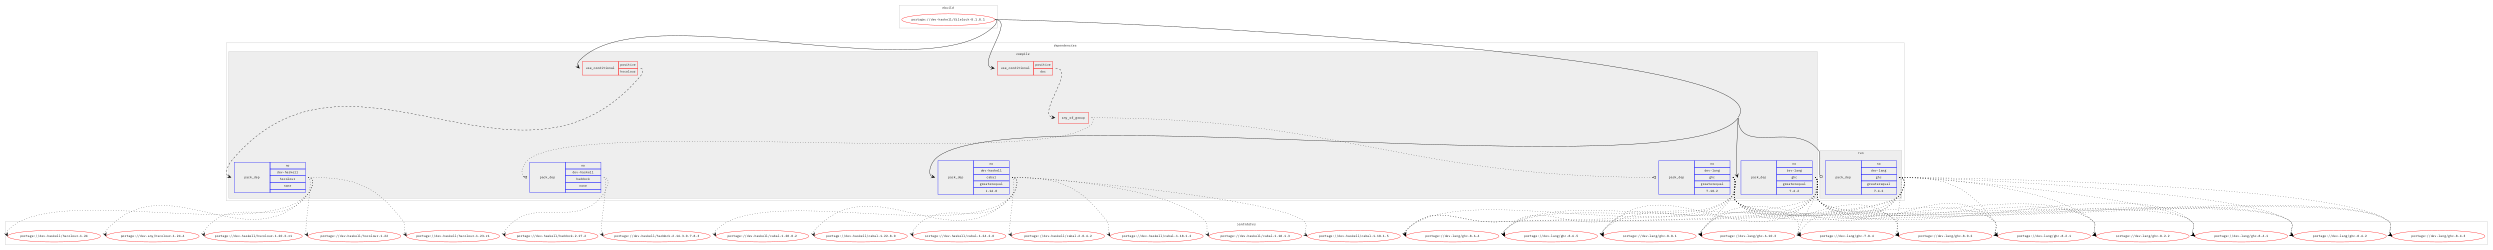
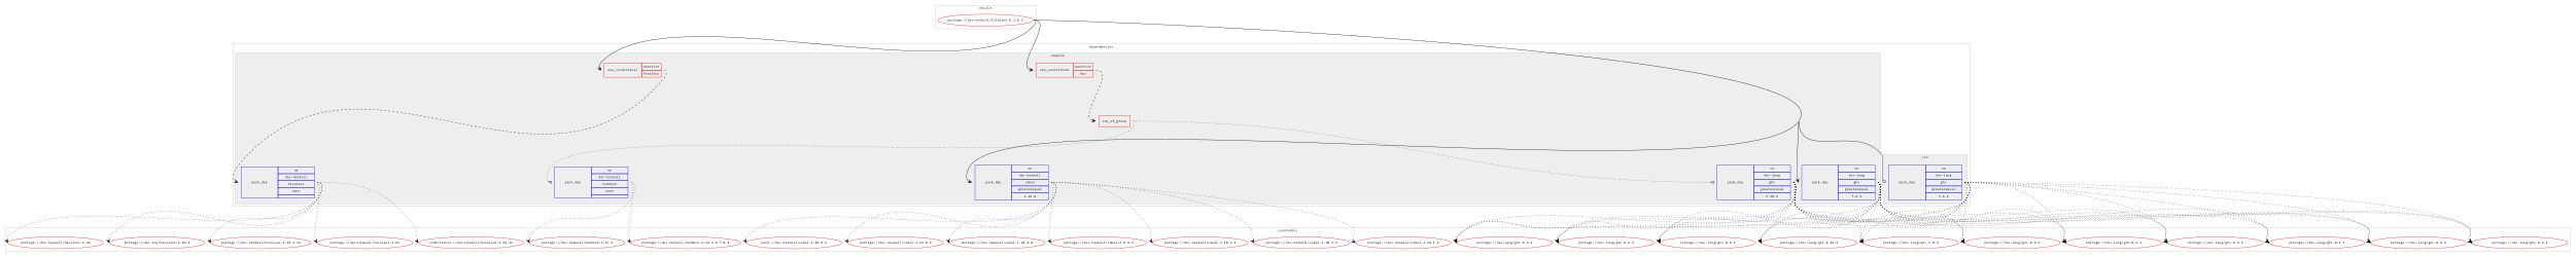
  digraph {
    compound=true
    concentrate=true
    fontname="IBM Plex Mono"
    fontsize=10
    newrank=true
    rankdir=TB
    ranksep=1.5
    node [color=red fontname="IBM Plex Mono" fontsize=10]
    edge [arrowhead=vee fontname="IBM Plex Mono" headport=w style=dotted tailport=e weight=100]
    n1 [label="portage://dev-haskell/filelock-0.1.0.1" width=4]
    n2 [color=blue label=<<TABLE BORDER="0" CELLBORDER="1" CELLSPACING="0" CELLPADDING="4" WIDTH="220"><TR><TD ROWSPAN="6" CELLPADDING="30">pack_dep</TD></TR><TR><TD WIDTH="110">no</TD></TR><TR><TD>dev-haskell</TD></TR><TR><TD>haddock</TD></TR><TR><TD>none</TD></TR><TR><TD></TD></TR></TABLE>> shape=none]
    n3 [color=blue label=<<TABLE BORDER="0" CELLBORDER="1" CELLSPACING="0" CELLPADDING="4" WIDTH="220"><TR><TD ROWSPAN="6" CELLPADDING="30">pack_dep</TD></TR><TR><TD WIDTH="110">no</TD></TR><TR><TD>dev-lang</TD></TR><TR><TD>ghc</TD></TR><TR><TD>greaterequal</TD></TR><TR><TD>7.10.2</TD></TR></TABLE>> shape=none]
    n4 [label=<<TABLE BORDER="0" CELLBORDER="1" CELLSPACING="0" CELLPADDING="4"><TR><TD CELLPADDING="10">any_of_group</TD></TR></TABLE>> shape=none]
    n5 [label=<<TABLE BORDER="0" CELLBORDER="1" CELLSPACING="0" CELLPADDING="4"><TR><TD ROWSPAN="3" CELLPADDING="10">use_conditional</TD></TR><TR><TD>positive</TD></TR><TR><TD>doc</TD></TR></TABLE>> shape=none]
    n6 [color=blue label=<<TABLE BORDER="0" CELLBORDER="1" CELLSPACING="0" CELLPADDING="4" WIDTH="220"><TR><TD ROWSPAN="6" CELLPADDING="30">pack_dep</TD></TR><TR><TD WIDTH="110">no</TD></TR><TR><TD>dev-haskell</TD></TR><TR><TD>hscolour</TD></TR><TR><TD>none</TD></TR><TR><TD></TD></TR></TABLE>> shape=none]
    n7 [label=<<TABLE BORDER="0" CELLBORDER="1" CELLSPACING="0" CELLPADDING="4"><TR><TD ROWSPAN="3" CELLPADDING="10">use_conditional</TD></TR><TR><TD>positive</TD></TR><TR><TD>hscolour</TD></TR></TABLE>> shape=none]
    n8 [color=blue label=<<TABLE BORDER="0" CELLBORDER="1" CELLSPACING="0" CELLPADDING="4" WIDTH="220"><TR><TD ROWSPAN="6" CELLPADDING="30">pack_dep</TD></TR><TR><TD WIDTH="110">no</TD></TR><TR><TD>dev-haskell</TD></TR><TR><TD>cabal</TD></TR><TR><TD>greaterequal</TD></TR><TR><TD>1.14.0</TD></TR></TABLE>> shape=none]
    n9 [color=blue label=<<TABLE BORDER="0" CELLBORDER="1" CELLSPACING="0" CELLPADDING="4" WIDTH="220"><TR><TD ROWSPAN="6" CELLPADDING="30">pack_dep</TD></TR><TR><TD WIDTH="110">no</TD></TR><TR><TD>dev-lang</TD></TR><TR><TD>ghc</TD></TR><TR><TD>greaterequal</TD></TR><TR><TD>7.4.2</TD></TR></TABLE>> shape=none]
    n10 [color=blue label=<<TABLE BORDER="0" CELLBORDER="1" CELLSPACING="0" CELLPADDING="4" WIDTH="220"><TR><TD ROWSPAN="6" CELLPADDING="30">pack_dep</TD></TR><TR><TD WIDTH="110">no</TD></TR><TR><TD>dev-lang</TD></TR><TR><TD>ghc</TD></TR><TR><TD>greaterequal</TD></TR><TR><TD>7.4.2</TD></TR></TABLE>> shape=none]
    n11 [label="portage://dev-haskell/haddock-2.17.2" width=4]
    n12 [label="portage://dev-haskell/haddock-2.14.3.0.7.8.3" width=4]
    n13 [label="portage://dev-lang/ghc-8.8.1" width=4]
    n14 [label="portage://dev-lang/ghc-8.6.5" width=4]
    n15 [label="portage://dev-lang/ghc-8.6.4" width=4]
    n16 [label="portage://dev-lang/ghc-8.4.3" width=4]
    n17 [label="portage://dev-lang/ghc-8.4.2" width=4]
    n18 [label="portage://dev-lang/ghc-8.4.1" width=4]
    n19 [label="portage://dev-lang/ghc-8.2.2" width=4]
    n20 [label="portage://dev-lang/ghc-8.2.1" width=4]
    n21 [label="portage://dev-lang/ghc-8.0.2" width=4]
    n22 [label="portage://dev-lang/ghc-7.8.4" width=4]
    n23 [label="portage://dev-lang/ghc-6.10.3" width=4]
    n24 [label="portage://dev-any/hscolour-1.24.4" width=4]
    n25 [label="portage://dev-haskell/hscolour-1.24" width=4]
-   n26 [label="portage://dev-haskell/hscolour-1.23-r1" width=4]
+   n26 [label="conditional://dev-haskell/hscolour-1.23-r1" width=4]
    n27 [label="portage://dev-haskell/hscolour-1.22" width=4]
    n28 [label="portage://dev-haskell/hscolour-1.20.3-r1" width=4]
    n29 [label="portage://dev-haskell/cabal-2.0.4.2" width=4]
    n30 [label="portage://dev-haskell/cabal-1.24.2.0" width=4]
    n31 [label="portage://dev-haskell/cabal-1.22.8.0" width=4]
-   n32 [label="portage://dev-haskell/cabal-1.20.0.2" width=4]
+   n32 [label="pack://dev-haskell/cabal-1.20.0.2" width=4]
    n33 [label="portage://dev-haskell/cabal-1.18.1.5" width=4]
    n34 [label="portage://dev-haskell/cabal-1.18.1.3" width=4]
    n35 [label="portage://dev-haskell/cabal-1.18.1.2" width=4]
    subgraph cluster_1 {
      color=gray
      label=<<i>ebuild</i>>
      n1
    }
    subgraph cluster_2 {
      color=gray
      label=<<i>dependencies</i>>
      subgraph cluster_3 {
        color=gray
        fillcolor="#eeeeee"
        label=<<i>compile</i>>
        style=filled
        subgraph sub_4 {
          color=gray
          fillcolor="#eeeeee"
          label=<<i>compile</i>>
          style=filled
          n5
          subgraph sub_5 {
            color=gray
            fillcolor="#eeeeee"
            label=<<i>compile</i>>
            style=filled
            n4
            subgraph sub_6 {
              color=gray
              fillcolor="#eeeeee"
              label=<<i>compile</i>>
              style=filled
              n2
            }
            subgraph sub_7 {
              color=gray
              fillcolor="#eeeeee"
              label=<<i>compile</i>>
              style=filled
              n3
            }
          }
        }
        subgraph sub_8 {
          color=gray
          fillcolor="#eeeeee"
          label=<<i>compile</i>>
          style=filled
          n7
          subgraph sub_9 {
            color=gray
            fillcolor="#eeeeee"
            label=<<i>compile</i>>
            style=filled
            n6
          }
        }
        subgraph sub_10 {
          color=gray
          fillcolor="#eeeeee"
          label=<<i>compile</i>>
          style=filled
          n8
        }
        subgraph sub_11 {
          color=gray
          fillcolor="#eeeeee"
          label=<<i>compile</i>>
          style=filled
          n9
        }
      }
      subgraph cluster_12 {
        color=gray
        fillcolor="#eeeeee"
        label=<<i>compile and run</i>>
        style=filled
      }
      subgraph cluster_13 {
        color=gray
        fillcolor="#eeeeee"
        label=<<i>run</i>>
        style=filled
        subgraph sub_14 {
          color=gray
          fillcolor="#eeeeee"
          label=<<i>run</i>>
          style=filled
          n10
        }
      }
    }
    subgraph cluster_15 {
      color=gray
      label=<<i>candidates</i>>
      rank=same
      subgraph sub_16 {
        color=black
        label=<<i>candidates</i>>
        nodesep=1
        rank=same
        n11
        n12
      }
      subgraph sub_17 {
        color=black
        label=<<i>candidates</i>>
        nodesep=1
        rank=same
        n13
        n14
        n15
        n16
        n17
        n18
        n19
        n20
        n21
        n22
        n23
      }
      subgraph sub_18 {
        color=black
        label=<<i>candidates</i>>
        nodesep=1
        rank=same
        n24
        n25
        n26
        n27
        n28
      }
      subgraph sub_19 {
        color=black
        label=<<i>candidates</i>>
        nodesep=1
        rank=same
        n29
        n30
        n31
        n32
        n33
        n34
        n35
      }
      subgraph sub_20 {
        color=black
        label=<<i>candidates</i>>
        nodesep=1
        rank=same
        n13
        n14
        n15
        n16
        n17
        n18
        n19
        n20
        n21
        n22
        n23
      }
      subgraph sub_21 {
        color=black
        label=<<i>candidates</i>>
        nodesep=1
        rank=same
        n13
        n14
        n15
        n16
        n17
        n18
        n19
        n20
        n21
        n22
        n23
      }
    }
    n1 -> n5 [style=solid weight=20]
    n1 -> n7 [style=solid weight=20]
    n1 -> n8 [style=solid weight=20]
    n1 -> n9 [style=solid weight=20]
    n1 -> n10 [arrowhead=odot style=solid weight=20]
    n2 -> n11
    n2 -> n12
    n3 -> n13
    n3 -> n14
    n3 -> n15
    n3 -> n16
    n3 -> n17
    n3 -> n18
    n3 -> n19
    n3 -> n20
    n3 -> n21
    n3 -> n22
    n3 -> n23
    n4 -> n2 [arrowhead=oinv weight=20]
    n4 -> n3 [arrowhead=oinv weight=20]
    n5 -> n4 [style=dashed weight=20]
    n6 -> n24
    n6 -> n25
    n6 -> n26
    n6 -> n27
    n6 -> n28
    n7 -> n6 [style=dashed weight=20]
    n8 -> n29
    n8 -> n30
    n8 -> n31
    n8 -> n32
    n8 -> n33
    n8 -> n34
    n8 -> n35
    n9 -> n13
    n9 -> n14
    n9 -> n15
    n9 -> n16
    n9 -> n17
    n9 -> n18
    n9 -> n19
    n9 -> n20
    n9 -> n21
    n9 -> n22
    n9 -> n23
    n10 -> n13
    n10 -> n14
    n10 -> n15
    n10 -> n16
    n10 -> n17
    n10 -> n18
    n10 -> n19
    n10 -> n20
    n10 -> n21
    n10 -> n22
    n10 -> n23
  }
